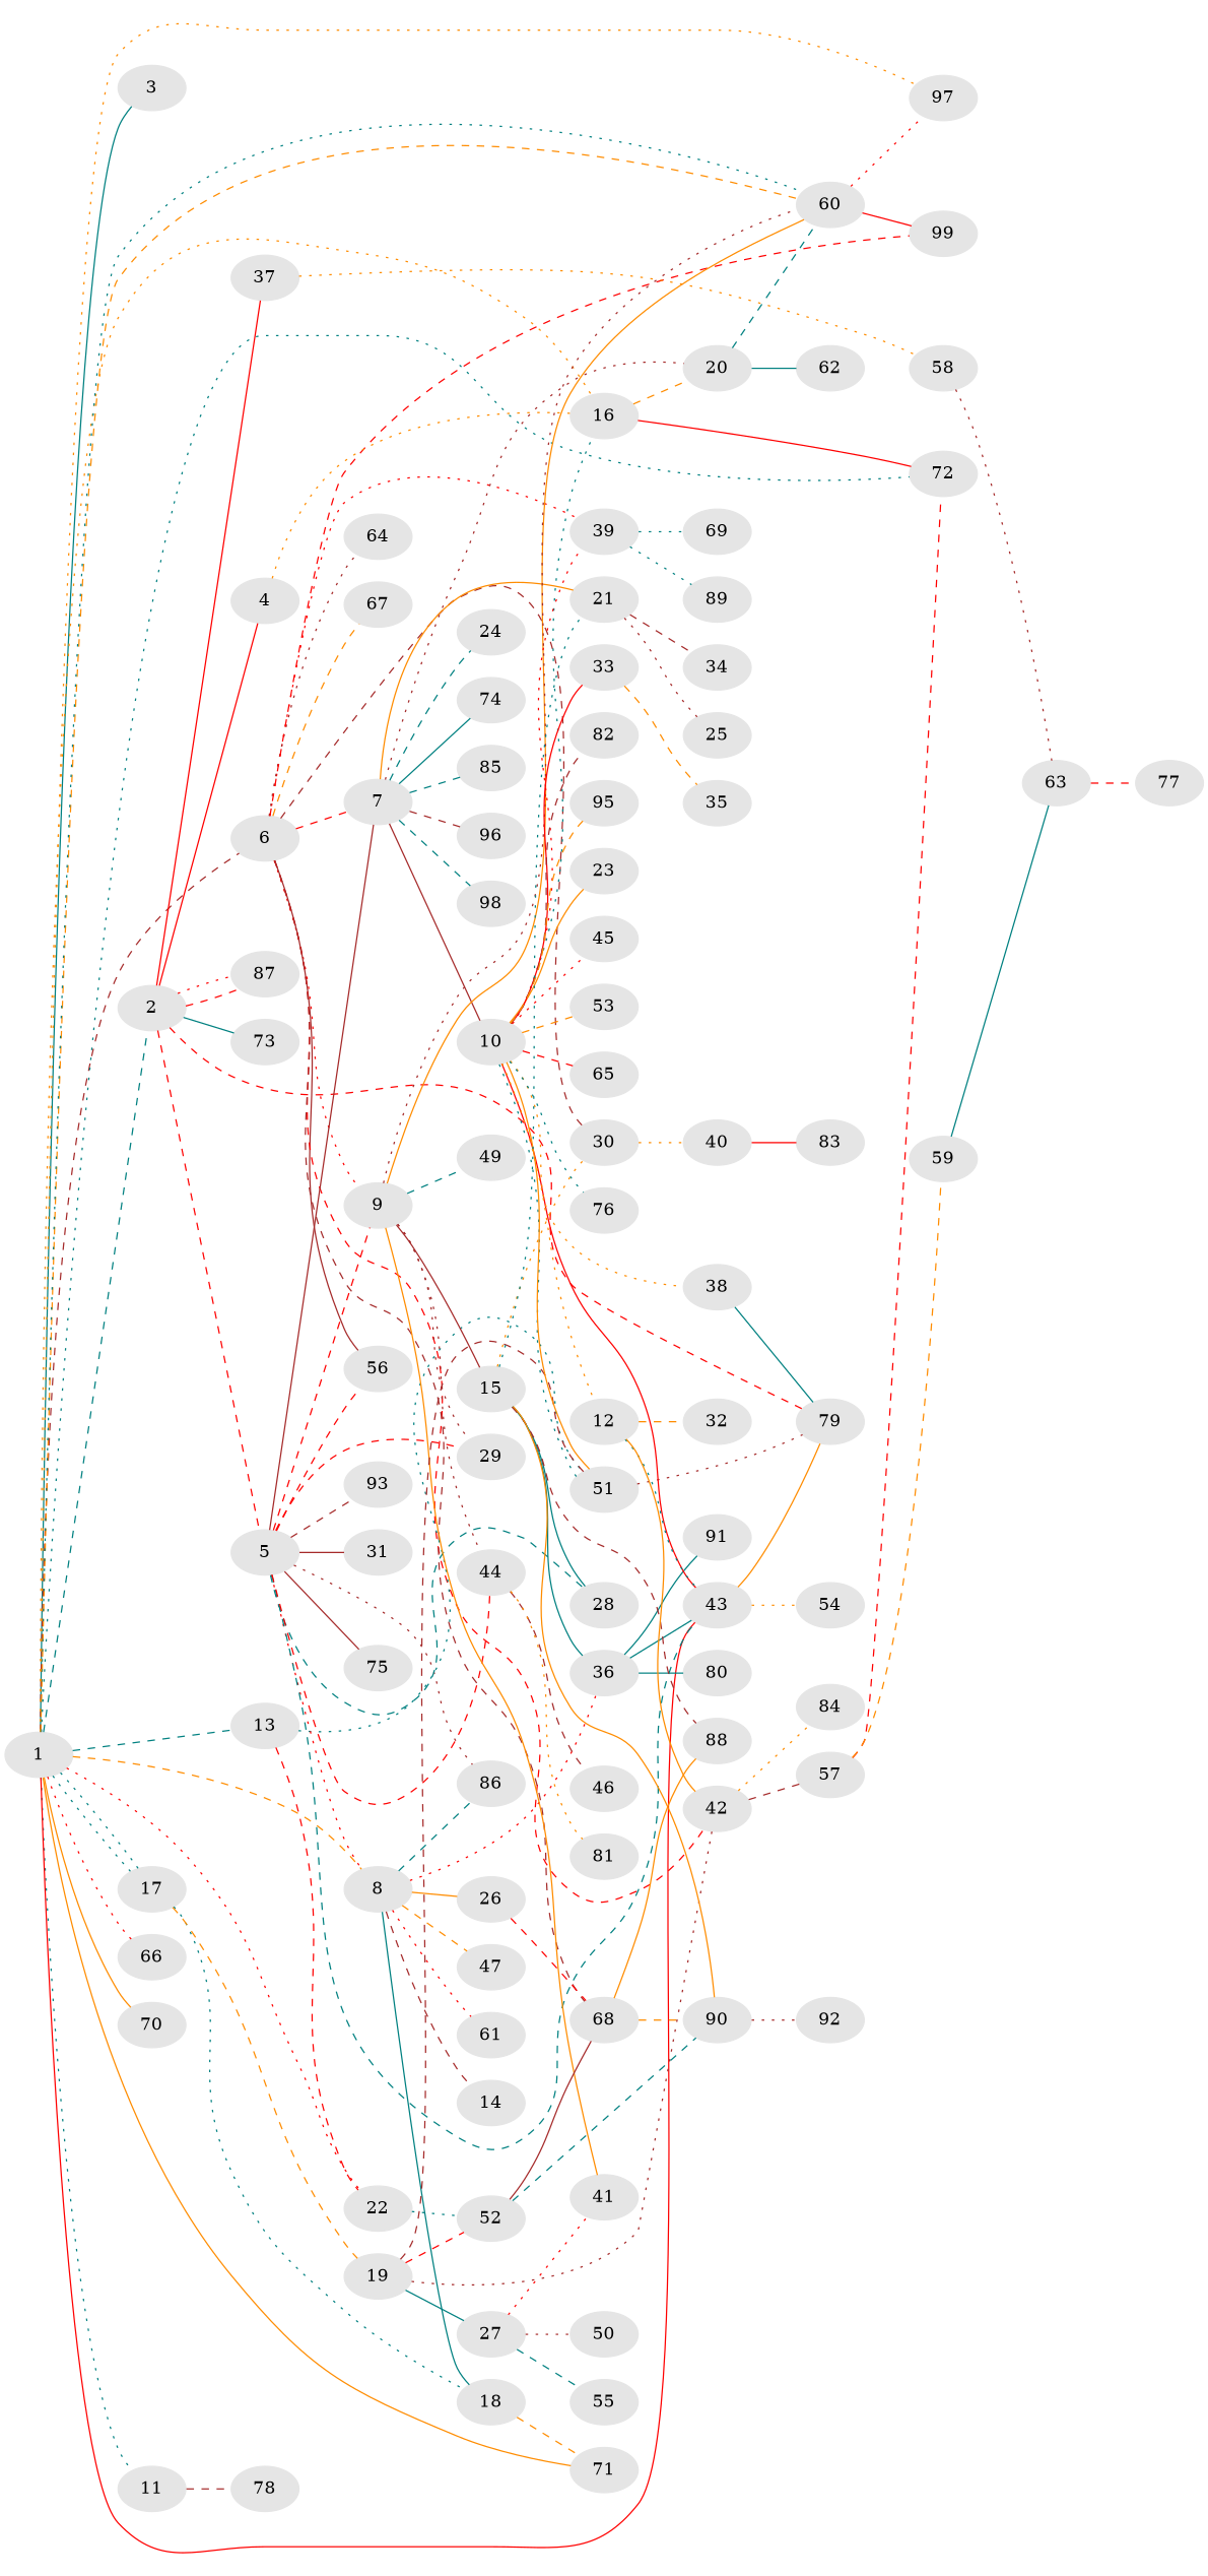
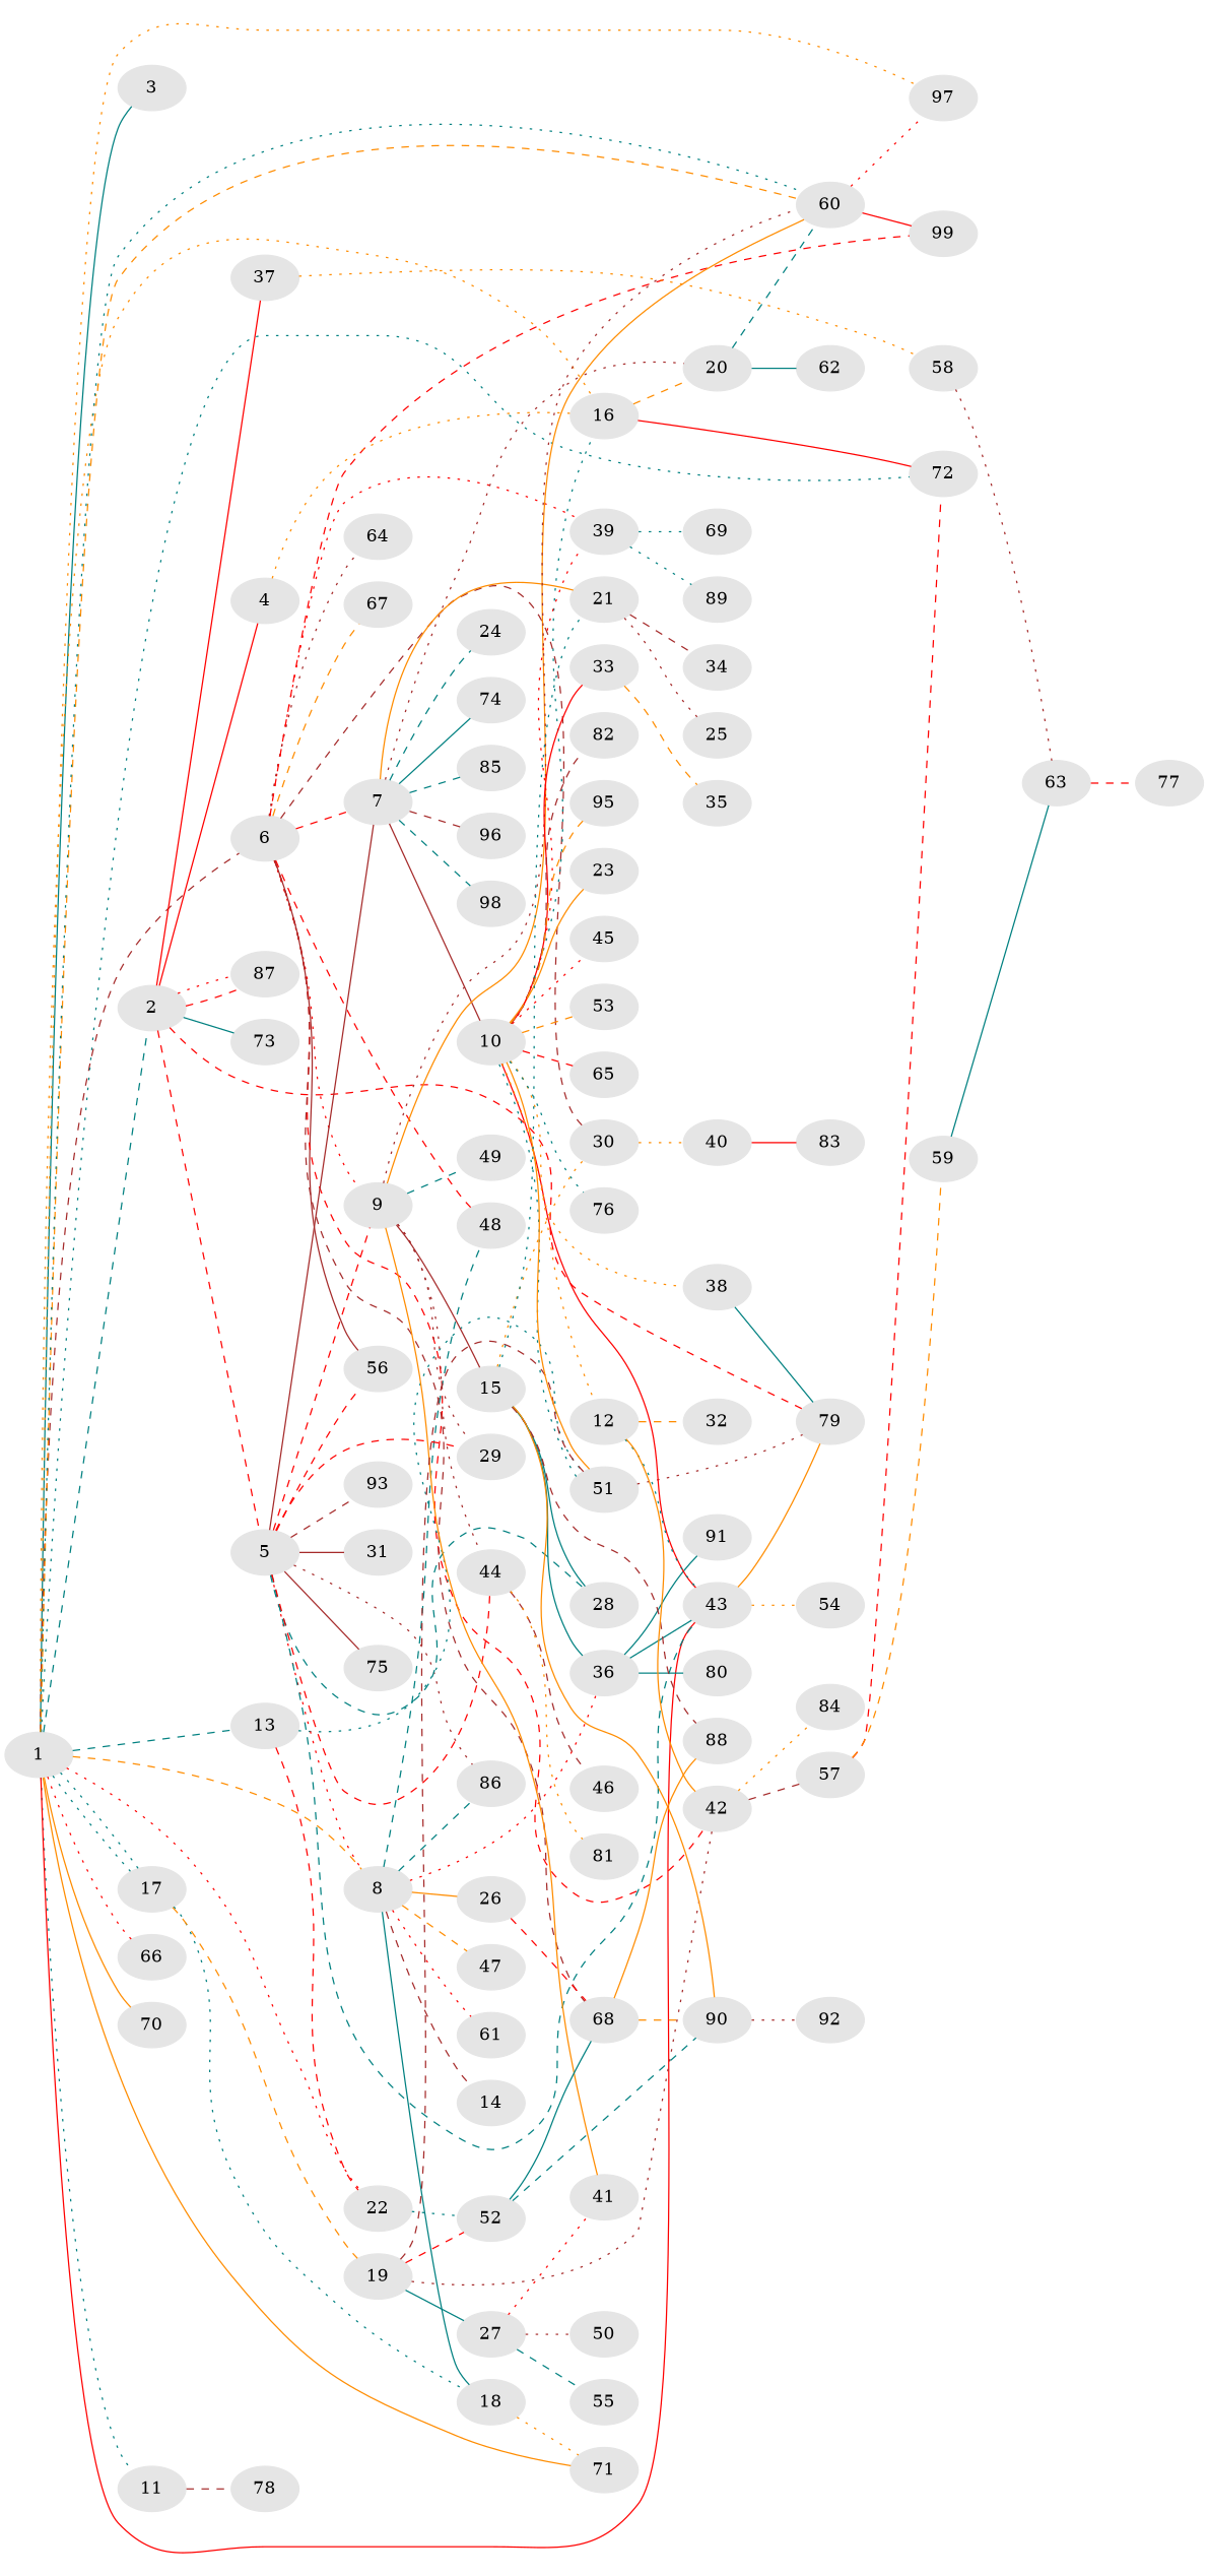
  graph {
    rankdir=LR
    node [color=gray90 style=filled]
    edge [color=teal style=dashed]
    1
    2
    3
    6
    8
    11
    13
    16
    17
    22
    43
    60
    66
    70
    71
    72
    97
    4
    5
    37
    73
    79
    87
    7
    9
    56
    30
    39
    42
+   48
    64
    67
    68
    n34 [label=99]
    86
    14
    18
    26
    36
    47
    61
    78
    51
    20
    19
    52
    54
    28
    29
    31
    44
    75
    93
    58
    10
    21
    24
    74
    85
    96
    98
    15
    41
    49
    46
    81
    40
    69
    89
    57
    84
    88
    90
    12
    23
    33
    38
    45
    53
    65
    76
    82
    95
    62
    25
    34
    80
    91
    32
    35
    92
    27
    50
    55
    83
    63
    59
    77
    1 -- 2
    1 -- 3 [style=solid]
    1 -- 6 [color=brown]
    1 -- 8 [color=darkorange]
    1 -- 11 [style=dotted]
    1 -- 13
    1 -- 16 [color=darkorange style=dotted]
    1 -- 17 [style=dotted]
    1 -- 17 [style=dotted]
    1 -- 22 [color=red style=dotted]
    1 -- 43 [color=red style=solid]
    1 -- 60 [color=darkorange]
    1 -- 60 [style=dotted]
    1 -- 66 [color=red style=dotted]
    1 -- 70 [color=darkorange style=solid]
    1 -- 71 [color=darkorange style=solid]
    1 -- 72 [style=dotted]
    1 -- 97 [color=darkorange style=dotted]
    2 -- 4 [color=red style=solid]
    2 -- 5 [color=red]
    2 -- 37 [color=red style=solid]
    2 -- 73 [style=solid]
    2 -- 79 [color=red]
    2 -- 87 [color=red]
    2 -- 87 [color=red style=dotted]
    6 -- 7 [color=red]
    6 -- 9 [color=red style=dotted]
    6 -- 56 [color=brown style=solid]
    6 -- 30 [color=brown]
    6 -- 39 [color=red style=dotted]
    6 -- 42 [color=red]
+   6 -- 48 [color=red]
    6 -- 64 [color=brown style=dotted]
    6 -- 67 [color=darkorange]
    6 -- 68 [color=brown]
    6 -- n34 [color=red]
+   8 -- 48
    8 -- 86
    8 -- 14 [color=brown]
    8 -- 18 [style=solid]
    8 -- 26 [color=darkorange style=solid]
    8 -- 36 [color=red style=dotted]
    8 -- 47 [color=darkorange]
    8 -- 61 [color=red style=dotted]
    11 -- 78 [color=brown]
    13 -- 22 [color=red]
    13 -- 51 [style=dotted]
    16 -- 72 [color=red style=solid]
    16 -- 20 [color=darkorange]
    17 -- 18 [style=dotted]
    17 -- 19 [color=darkorange]
    22 -- 52 [style=dotted]
    43 -- 79 [color=darkorange style=solid]
    43 -- 54 [color=darkorange style=dotted]
    60 -- 97 [color=red style=dotted]
    60 -- n34 [color=red style=solid]
    4 -- 16 [color=darkorange style=dotted]
    5 -- 8 [color=red style=dotted]
    5 -- 43
    5 -- 7 [color=brown style=solid]
    5 -- 9 [color=red]
    5 -- 56 [color=red]
    5 -- 86 [color=brown style=dotted]
    5 -- 28
    5 -- 29 [color=red]
    5 -- 31 [color=brown style=solid]
    5 -- 44 [color=red]
    5 -- 75 [color=brown style=solid]
    5 -- 93 [color=brown]
    37 -- 58 [color=darkorange style=dotted]
    7 -- 20 [color=brown style=dotted]
    7 -- 10 [color=brown style=solid]
    7 -- 21 [color=darkorange style=solid]
    7 -- 24
    7 -- 74 [style=solid]
    7 -- 85
    7 -- 96 [color=brown]
    7 -- 98
    9 -- 60 [color=darkorange style=solid]
    9 -- 60 [color=brown style=dotted]
    9 -- 29 [color=brown style=dotted]
    9 -- 44 [color=brown style=dotted]
    9 -- 15 [color=brown style=solid]
    9 -- 41 [color=darkorange style=solid]
    9 -- 49
    30 -- 40 [color=darkorange style=dotted]
    39 -- 69 [style=dotted]
    39 -- 89 [style=dotted]
    42 -- 57 [color=brown]
    42 -- 84 [color=darkorange style=dotted]
    68 -- 88 [color=darkorange style=solid]
    68 -- 90 [color=darkorange]
-   18 -- 71 [color=darkorange]
+   18 -- 71 [color=darkorange style=dotted]
    26 -- 68 [color=red]
    36 -- 43 [style=solid]
    36 -- 80 [style=solid]
    36 -- 91 [style=solid]
    51 -- 79 [color=brown style=dotted]
    20 -- 60
    20 -- 62 [style=solid]
    19 -- 42 [color=brown style=dotted]
    19 -- 51 [color=brown]
    19 -- 52 [color=red]
    19 -- 27 [style=solid]
-   52 -- 68 [color=brown style=solid]
+   52 -- 68 [style=solid]
    52 -- 90
    44 -- 46 [color=brown]
    44 -- 81 [color=darkorange style=dotted]
    58 -- 63 [color=brown style=dotted]
    10 -- 16 [style=dotted]
    10 -- 43 [color=red style=solid]
    10 -- 39 [color=red style=dotted]
    10 -- 51 [style=dotted]
    10 -- 51 [color=darkorange style=solid]
    10 -- 12 [color=darkorange style=dotted]
    10 -- 23 [color=darkorange style=solid]
    10 -- 33 [color=red style=solid]
    10 -- 38 [color=darkorange style=dotted]
    10 -- 45 [color=red style=dotted]
    10 -- 53 [color=darkorange]
    10 -- 65 [color=red]
    10 -- 76 [style=dotted]
    10 -- 82 [color=brown]
    10 -- 95 [color=darkorange]
    21 -- 25 [color=brown style=dotted]
    21 -- 34 [color=brown]
    15 -- 30 [color=darkorange style=dotted]
    15 -- 36 [style=solid]
    15 -- 28 [style=solid]
    15 -- 21 [style=dotted]
    15 -- 88 [color=brown]
    15 -- 90 [color=darkorange style=solid]
    40 -- 83 [color=red style=solid]
    57 -- 72 [color=red]
    57 -- 59 [color=darkorange]
    90 -- 92 [color=brown style=dotted]
    12 -- 43 [style=dotted]
    12 -- 42 [color=darkorange style=solid]
    12 -- 32 [color=darkorange]
    33 -- 35 [color=darkorange]
    38 -- 79 [style=solid]
    27 -- 41 [color=red style=dotted]
    27 -- 50 [color=brown style=dotted]
    27 -- 55
    63 -- 77 [color=red]
    59 -- 63 [style=solid]
  }
